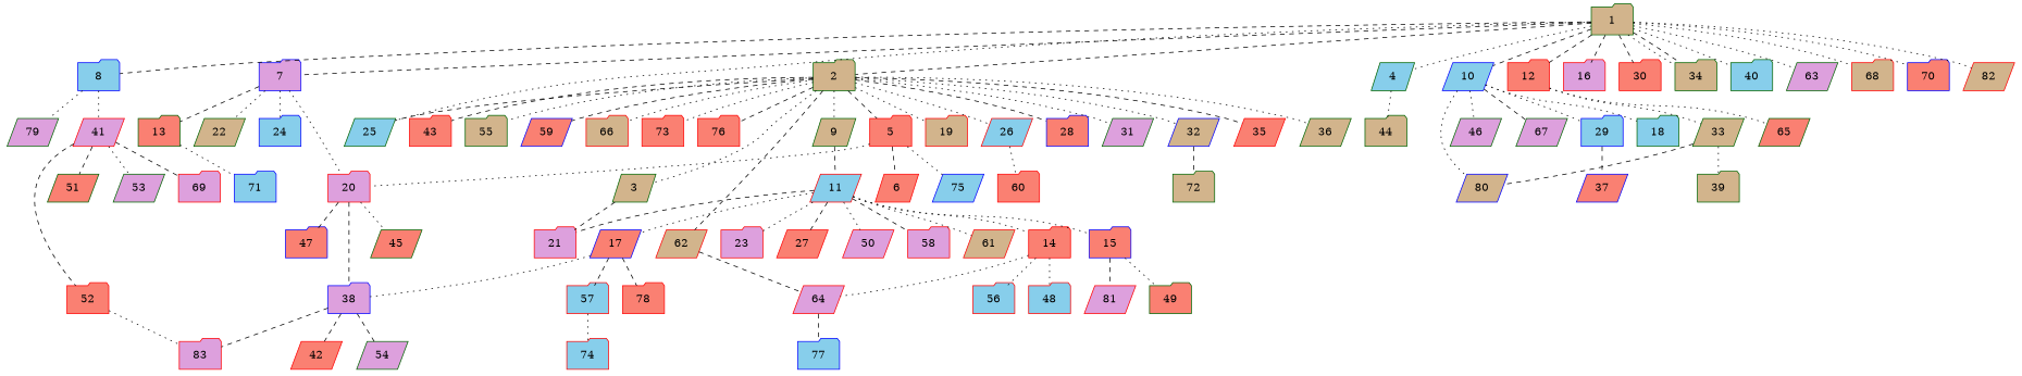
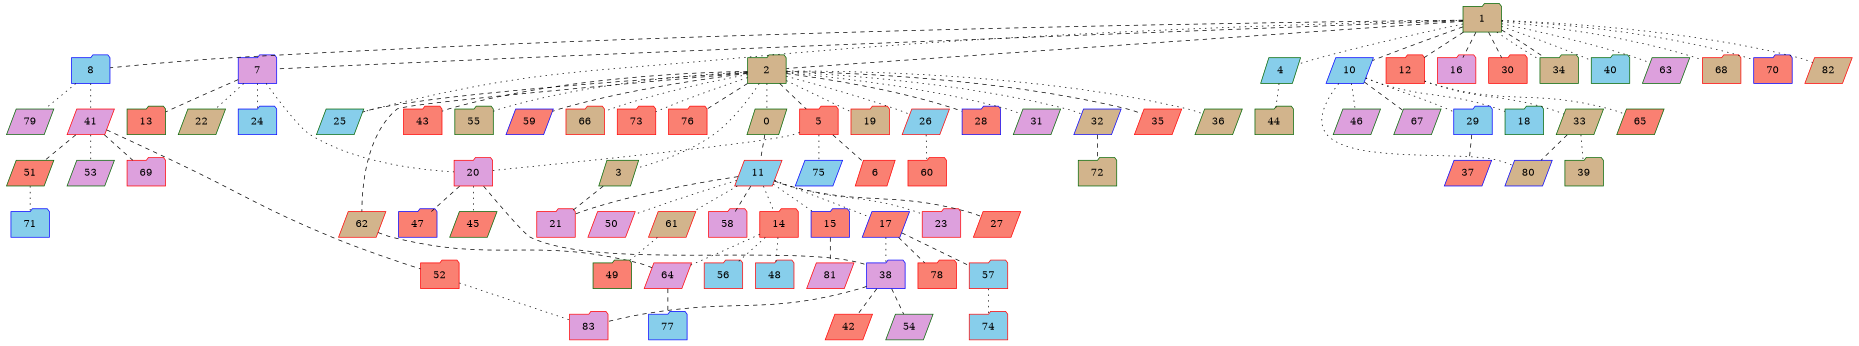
  graph {
    node [color=red fillcolor=salmon shape=folder style=filled]
    edge [style=dotted]
    1 [color=darkgreen fillcolor=tan]
    2 [color=darkgreen fillcolor=tan]
    4 [color=darkgreen fillcolor=skyblue shape=parallelogram]
    7 [color=blue fillcolor=plum]
    8 [color=blue fillcolor=skyblue]
    10 [color=blue fillcolor=skyblue shape=parallelogram]
    12
    16 [fillcolor=plum]
    25 [color=darkgreen fillcolor=skyblue shape=parallelogram]
    30
    34 [color=darkgreen fillcolor=tan]
    40 [color=darkgreen fillcolor=skyblue]
    63 [color=darkgreen fillcolor=plum shape=parallelogram]
    68 [fillcolor=tan]
    70 [color=blue]
    82 [fillcolor=tan shape=parallelogram]
    3 [color=darkgreen fillcolor=tan shape=parallelogram]
    5
-   9 [color=darkgreen fillcolor=tan shape=parallelogram]
+   9 [color=darkgreen fillcolor=tan shape=parallelogram label=0]
    19 [fillcolor=tan]
    26 [fillcolor=skyblue shape=parallelogram]
    28 [color=blue]
    31 [color=darkgreen fillcolor=plum shape=parallelogram]
    32 [color=blue fillcolor=tan shape=parallelogram]
    35 [shape=parallelogram]
    36 [color=darkgreen fillcolor=tan shape=parallelogram]
    43
    55 [color=darkgreen fillcolor=tan]
    59 [color=blue shape=parallelogram]
    62 [fillcolor=tan shape=parallelogram]
    66 [fillcolor=tan]
    73
    76
    44 [color=darkgreen fillcolor=tan]
    20 [fillcolor=plum]
    13 [color=darkgreen]
    22 [color=darkgreen fillcolor=tan shape=parallelogram]
    24 [color=blue fillcolor=skyblue]
    41 [fillcolor=plum shape=parallelogram]
    79 [color=darkgreen fillcolor=plum shape=parallelogram]
    18 [color=darkgreen fillcolor=skyblue]
    29 [color=blue fillcolor=skyblue]
    46 [color=darkgreen fillcolor=plum shape=parallelogram]
    67 [color=darkgreen fillcolor=plum shape=parallelogram]
    80 [color=blue fillcolor=tan shape=parallelogram]
    33 [color=darkgreen fillcolor=tan shape=parallelogram]
    65 [color=darkgreen shape=parallelogram]
    21 [fillcolor=plum]
    6 [shape=parallelogram]
    75 [color=blue fillcolor=skyblue shape=parallelogram]
    11 [fillcolor=skyblue shape=parallelogram]
    60
    72 [color=darkgreen fillcolor=tan]
    64 [fillcolor=plum shape=parallelogram]
    38 [color=blue fillcolor=plum]
    45 [color=darkgreen shape=parallelogram]
    47 [color=blue]
    51 [color=darkgreen shape=parallelogram]
    52
    53 [color=darkgreen fillcolor=plum shape=parallelogram]
    69 [fillcolor=plum]
    14
    15 [color=blue]
    17 [color=blue shape=parallelogram]
    23 [fillcolor=plum]
    27 [shape=parallelogram]
    50 [fillcolor=plum shape=parallelogram]
    58 [fillcolor=plum]
    61 [fillcolor=tan shape=parallelogram]
    37 [color=blue shape=parallelogram]
    48 [fillcolor=skyblue]
    56 [fillcolor=skyblue]
    49 [color=darkgreen]
    81 [fillcolor=plum shape=parallelogram]
    57 [fillcolor=skyblue]
    78
    39 [color=darkgreen fillcolor=tan]
    77 [color=blue fillcolor=skyblue]
    42 [shape=parallelogram]
    54 [color=darkgreen fillcolor=plum shape=parallelogram]
    83 [fillcolor=plum]
    74 [fillcolor=skyblue]
    71 [color=blue fillcolor=skyblue]
    1 -- 2 [style=dashed]
    1 -- 4
    1 -- 7 [style=dashed]
    1 -- 8 [style=dashed]
    1 -- 10 [style=dashed]
    1 -- 12 [style=dashed]
    1 -- 16 [style=dashed]
    1 -- 25
    1 -- 30 [style=dashed]
    1 -- 34
    1 -- 34 [style=dashed]
    1 -- 40
    1 -- 63
    1 -- 68
    1 -- 70
    1 -- 82
    2 -- 25 [style=dashed]
    2 -- 3
    2 -- 5 [style=dashed]
    2 -- 9
    2 -- 19
    2 -- 26
    2 -- 28 [style=dashed]
    2 -- 31
    2 -- 32
    2 -- 35 [style=dashed]
    2 -- 36
    2 -- 43 [style=dashed]
    2 -- 55
    2 -- 59 [style=dashed]
    2 -- 62 [style=dashed]
    2 -- 66
    2 -- 73
    2 -- 76 [style=dashed]
    4 -- 44
    7 -- 20
    7 -- 13 [style=dashed]
    7 -- 22
    7 -- 24
    8 -- 41
    8 -- 79
    10 -- 18
    10 -- 29
    10 -- 46
    10 -- 67 [style=dashed]
    10 -- 80
    12 -- 33
    12 -- 65
    3 -- 21 [style=dashed]
    5 -- 20
    5 -- 6 [style=dashed]
    5 -- 75
    9 -- 11 [style=dashed]
    26 -- 60
    32 -- 72 [style=dashed]
    62 -- 64 [style=dashed]
    20 -- 38 [style=dashed]
    20 -- 45
    20 -- 47 [style=dashed]
    41 -- 51 [style=dashed]
    41 -- 52 [style=dashed]
    41 -- 53
    41 -- 69 [style=dashed]
    29 -- 37 [style=dashed]
    33 -- 80 [style=dashed]
    33 -- 39
    11 -- 21 [style=dashed]
    11 -- 14
    11 -- 15
    11 -- 17
    11 -- 23
    11 -- 27 [style=dashed]
    11 -- 50
    11 -- 58 [style=dashed]
    11 -- 61
    64 -- 77 [style=dashed]
    38 -- 42 [style=dashed]
    38 -- 54 [style=dashed]
    38 -- 83 [style=dashed]
-   13 -- 71
+   51 -- 71
    52 -- 83
    14 -- 64
    14 -- 48
    14 -- 56
-   15 -- 49
+   61 -- 49
    15 -- 81 [style=dashed]
    17 -- 38
    17 -- 57 [style=dashed]
    17 -- 78 [style=dashed]
    57 -- 74
  }
